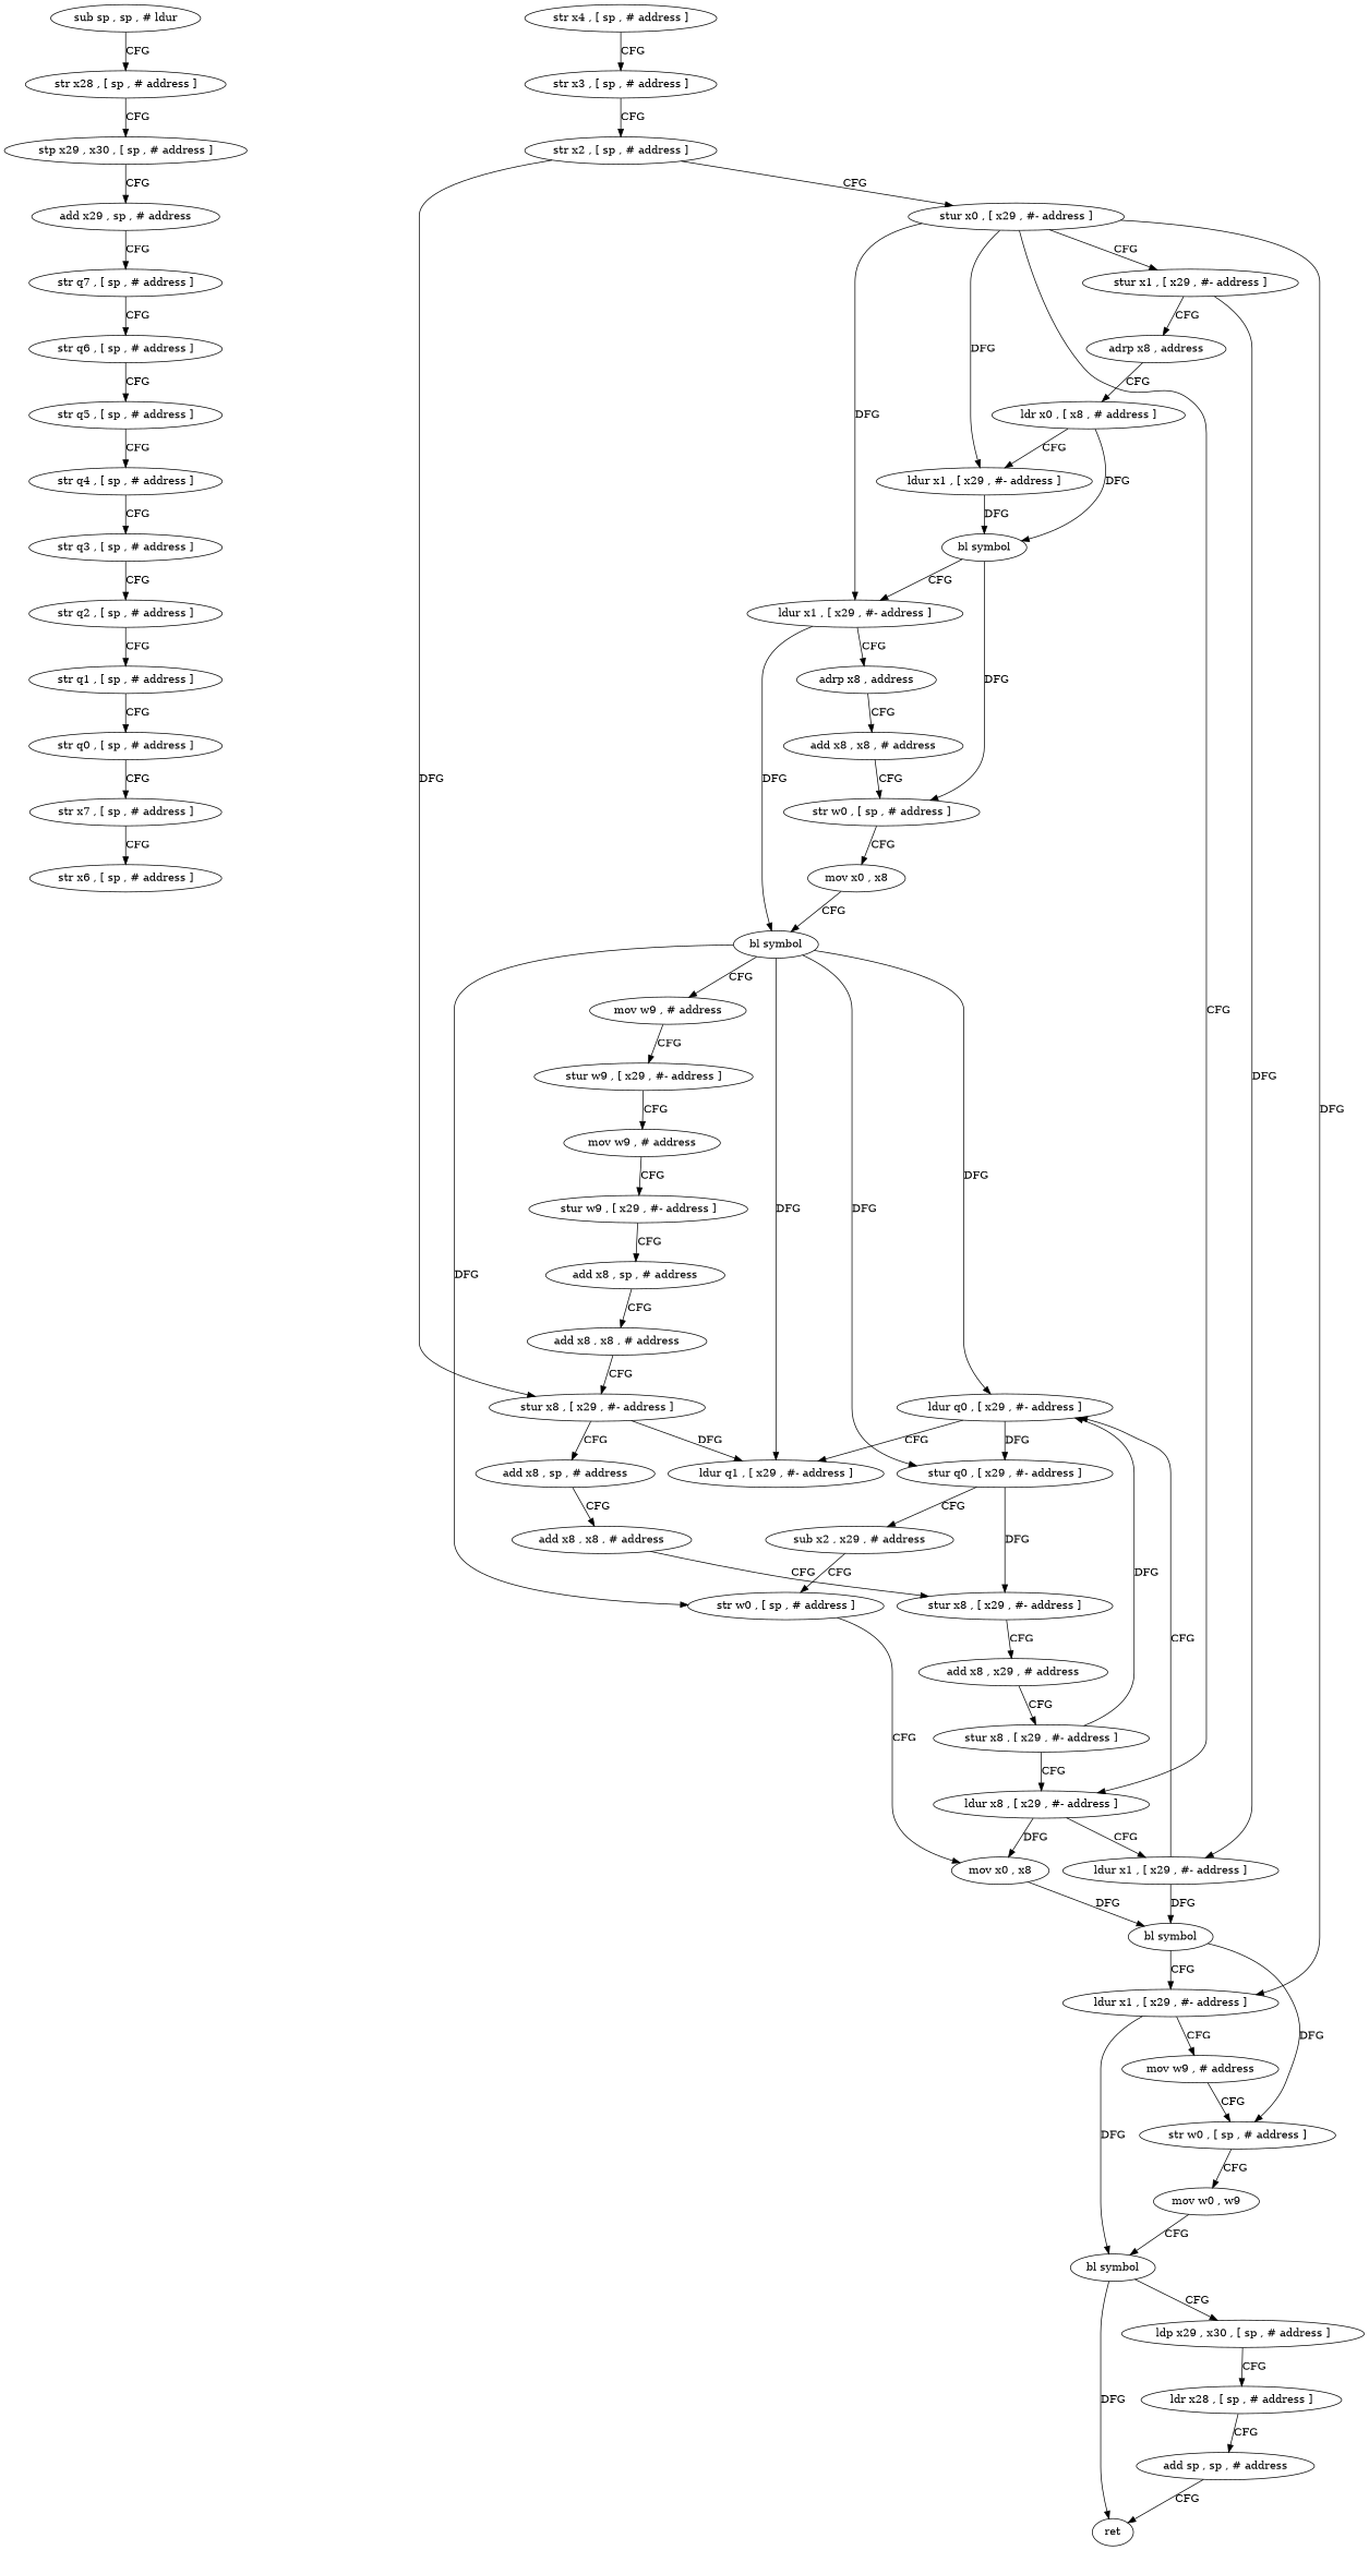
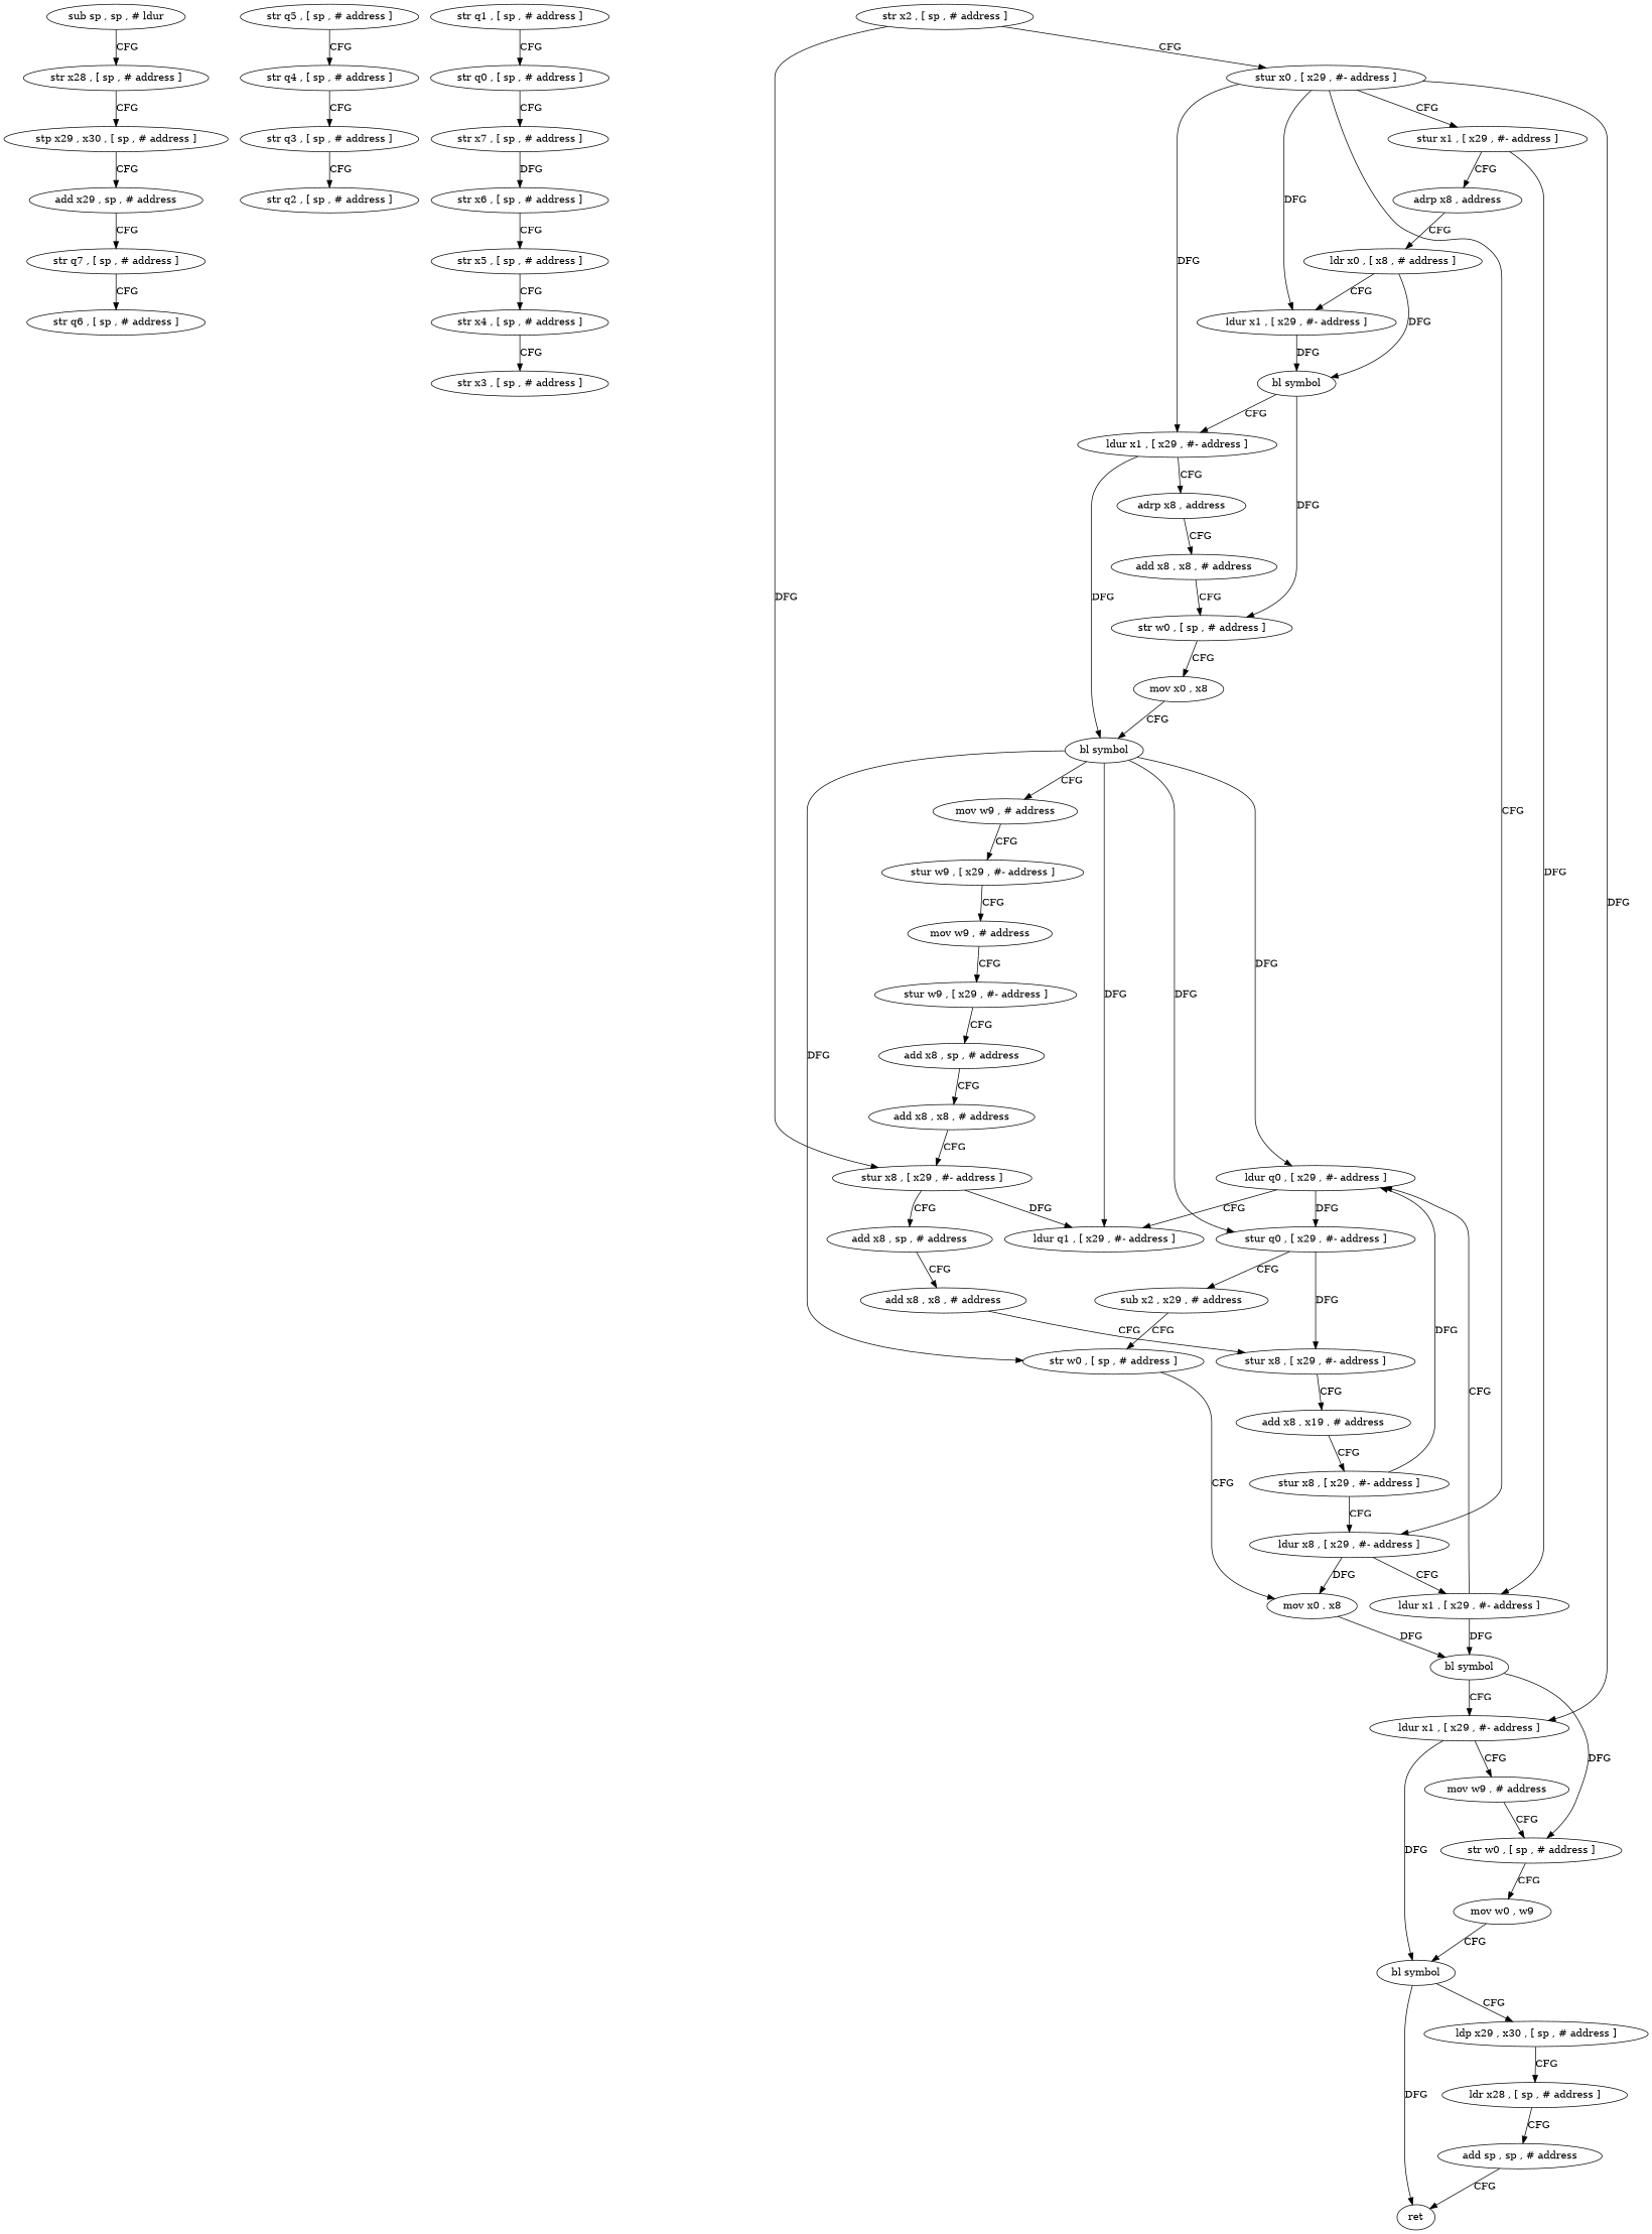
  digraph {
    n1 [label="sub sp , sp , # ldur"]
    n2 [label="str x28 , [ sp , # address ]"]
    n3 [label="stp x29 , x30 , [ sp , # address ]"]
    n4 [label="add x29 , sp , # address"]
    n5 [label="str q7 , [ sp , # address ]"]
    n6 [label="str q6 , [ sp , # address ]"]
    n7 [label="str q5 , [ sp , # address ]"]
    n8 [label="str q4 , [ sp , # address ]"]
    n9 [label="str q3 , [ sp , # address ]"]
    n10 [label="str q2 , [ sp , # address ]"]
    n11 [label="str q1 , [ sp , # address ]"]
    n12 [label="str q0 , [ sp , # address ]"]
    n13 [label="str x7 , [ sp , # address ]"]
    n14 [label="str x6 , [ sp , # address ]"]
+   n15 [label="str x5 , [ sp , # address ]"]
    n16 [label="str x4 , [ sp , # address ]"]
    n17 [label="str x3 , [ sp , # address ]"]
    n18 [label="str x2 , [ sp , # address ]"]
    n19 [label="stur x0 , [ x29 , #- address ]"]
    n20 [label="stur x8 , [ x29 , #- address ]"]
    n21 [label="stur x1 , [ x29 , #- address ]"]
    n22 [label="ldur x1 , [ x29 , #- address ]"]
    n23 [label="ldur x1 , [ x29 , #- address ]"]
    n24 [label="ldur x8 , [ x29 , #- address ]"]
    n25 [label="ldur x1 , [ x29 , #- address ]"]
    n26 [label="ldur q1 , [ x29 , #- address ]"]
    n27 [label="add x8 , sp , # address"]
    n28 [label="adrp x8 , address"]
    n29 [label="ldur x1 , [ x29 , #- address ]"]
    n30 [label="bl symbol"]
    n31 [label="adrp x8 , address"]
    n32 [label="bl symbol"]
    n33 [label="mov x0 , x8"]
    n34 [label="mov w9 , # address"]
    n35 [label="bl symbol"]
    n36 [label="ldr x0 , [ x8 , # address ]"]
    n37 [label="ldur q0 , [ x29 , #- address ]"]
    n38 [label="bl symbol"]
    n39 [label="str w0 , [ sp , # address ]"]
    n40 [label="mov x0 , x8"]
    n41 [label="add x8 , x8 , # address"]
    n42 [label="mov w9 , # address"]
    n43 [label="stur q0 , [ x29 , #- address ]"]
    n44 [label="str w0 , [ sp , # address ]"]
    n45 [label="stur w9 , [ x29 , #- address ]"]
    n46 [label="stur x8 , [ x29 , #- address ]"]
    n47 [label="sub x2 , x29 , # address"]
    n48 [label="mov w9 , # address"]
    n49 [label="stur w9 , [ x29 , #- address ]"]
    n50 [label="add x8 , sp , # address"]
    n51 [label="add x8 , x8 , # address"]
    n52 [label="add x8 , x8 , # address"]
-   n53 [label="add x8 , x29 , # address"]
+   n53 [label="add x8 , x19 , # address"]
    n54 [label="stur x8 , [ x29 , #- address ]"]
    n55 [label="str w0 , [ sp , # address ]"]
    n56 [label="mov w0 , w9"]
    n57 [label="ldp x29 , x30 , [ sp , # address ]"]
    n58 [label=ret]
    n59 [label="ldr x28 , [ sp , # address ]"]
    n60 [label="add sp , sp , # address"]
    n1 -> n2 [label=CFG]
    n2 -> n3 [label=CFG]
    n3 -> n4 [label=CFG]
    n4 -> n5 [label=CFG]
    n5 -> n6 [label=CFG]
-   n6 -> n7 [label=CFG]
    n7 -> n8 [label=CFG]
    n8 -> n9 [label=CFG]
    n9 -> n10 [label=CFG]
-   n10 -> n11 [label=CFG]
    n11 -> n12 [label=CFG]
    n12 -> n13 [label=CFG]
-   n13 -> n14 [label=CFG]
+   n13 -> n14 [label=DFG]
+   n14 -> n15 [label=CFG]
+   n15 -> n16 [label=CFG]
    n16 -> n17 [label=CFG]
-   n17 -> n18 [label=CFG]
    n18 -> n19 [label=CFG]
    n18 -> n20 [label=DFG]
    n19 -> n21 [label=CFG]
    n19 -> n22 [label=DFG]
    n19 -> n23 [label=DFG]
    n19 -> n24 [label=CFG]
    n19 -> n25 [label=DFG]
    n20 -> n26 [label=DFG]
    n20 -> n27 [label=CFG]
    n21 -> n28 [label=CFG]
    n21 -> n29 [label=DFG]
    n22 -> n30 [label=DFG]
    n23 -> n31 [label=CFG]
    n23 -> n32 [label=DFG]
    n24 -> n29 [label=CFG]
    n24 -> n33 [label=DFG]
    n25 -> n34 [label=CFG]
    n25 -> n35 [label=DFG]
    n27 -> n52 [label=CFG]
    n28 -> n36 [label=CFG]
    n29 -> n37 [label=CFG]
    n29 -> n38 [label=DFG]
    n30 -> n23 [label=CFG]
    n30 -> n39 [label=DFG]
    n31 -> n41 [label=CFG]
    n32 -> n26 [label=DFG]
    n32 -> n37 [label=DFG]
    n32 -> n42 [label=CFG]
    n32 -> n43 [label=DFG]
    n32 -> n44 [label=DFG]
    n33 -> n38 [label=DFG]
    n34 -> n55 [label=CFG]
    n35 -> n57 [label=CFG]
    n35 -> n58 [label=DFG]
    n36 -> n22 [label=CFG]
    n36 -> n30 [label=DFG]
    n37 -> n26 [label=CFG]
    n37 -> n43 [label=DFG]
    n38 -> n25 [label=CFG]
    n38 -> n55 [label=DFG]
    n39 -> n40 [label=CFG]
    n40 -> n32 [label=CFG]
    n41 -> n39 [label=CFG]
    n42 -> n45 [label=CFG]
    n43 -> n46 [label=DFG]
    n43 -> n47 [label=CFG]
    n44 -> n33 [label=CFG]
    n45 -> n48 [label=CFG]
    n46 -> n53 [label=CFG]
    n47 -> n44 [label=CFG]
    n48 -> n49 [label=CFG]
    n49 -> n50 [label=CFG]
    n50 -> n51 [label=CFG]
    n51 -> n20 [label=CFG]
    n52 -> n46 [label=CFG]
    n53 -> n54 [label=CFG]
    n54 -> n24 [label=CFG]
    n54 -> n37 [label=DFG]
    n55 -> n56 [label=CFG]
    n56 -> n35 [label=CFG]
    n57 -> n59 [label=CFG]
    n59 -> n60 [label=CFG]
    n60 -> n58 [label=CFG]
  }
